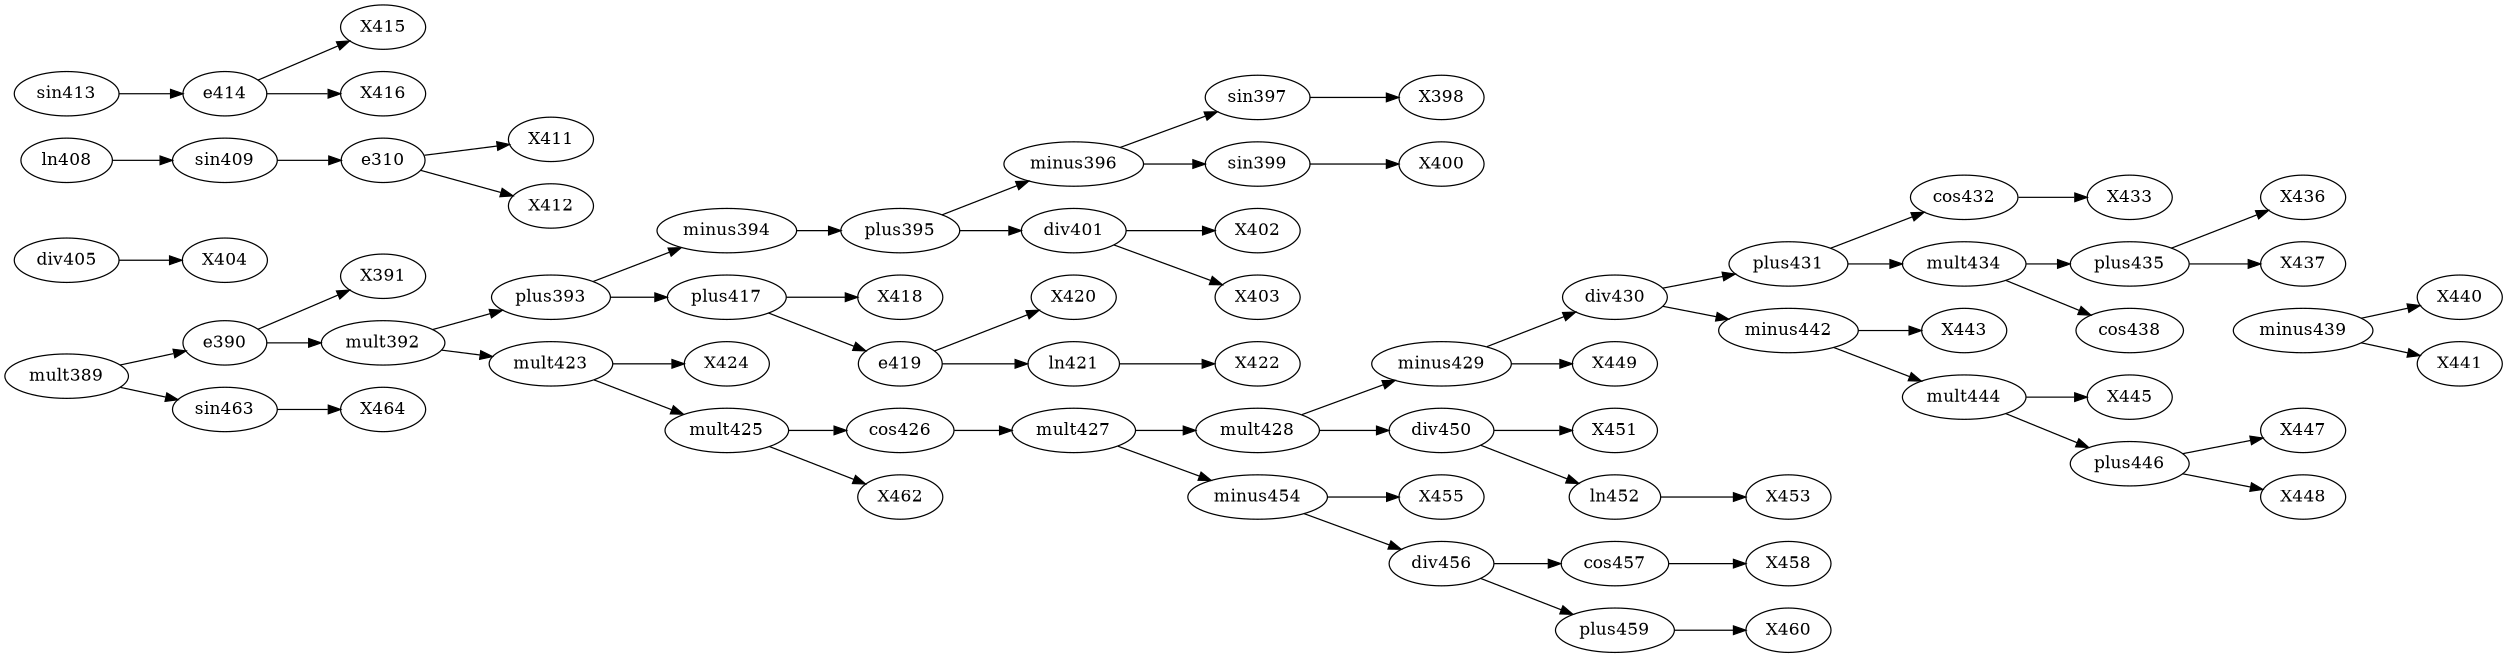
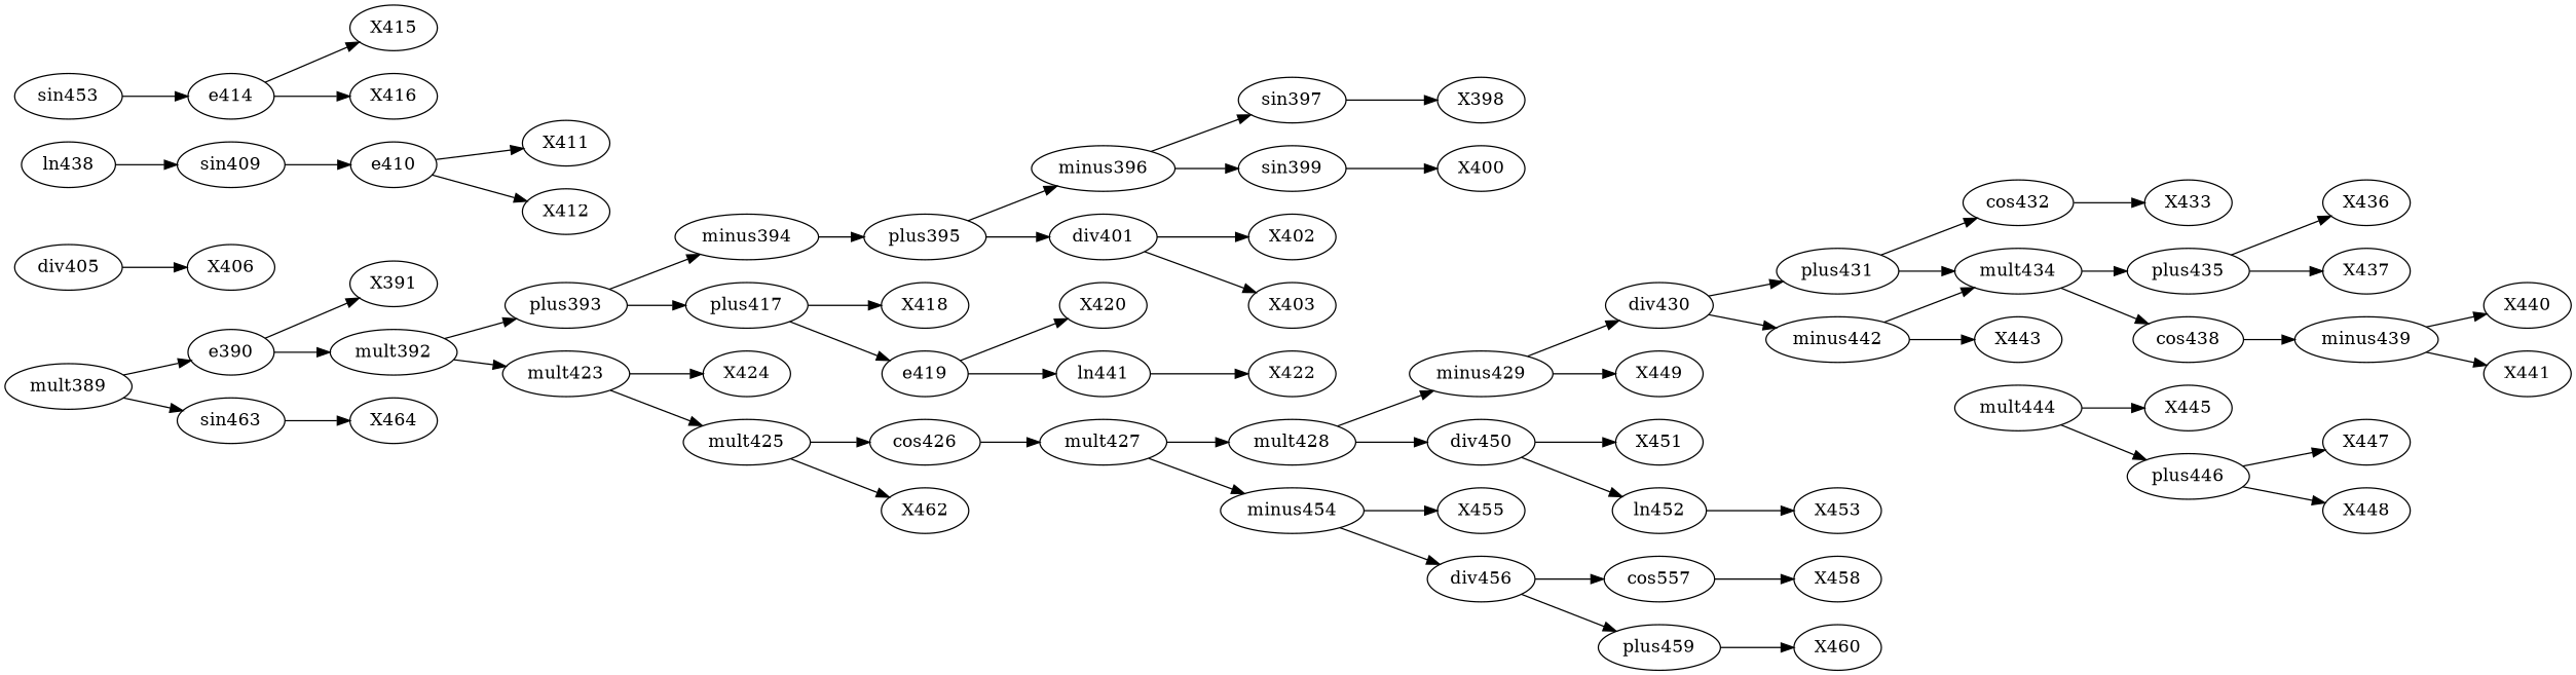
  digraph {
    rankdir=LR
    e390
    X391
    mult392
    plus393
    mult423
    sin397
    X398
    minus396
    sin399
    X400
    plus395
    div401
    X402
    X403
    minus394
    div405
-   X406 [label=X404]
-   e410 [label=e310]
+   X406
+   e410
    X411
    X412
    sin409
-   ln408
-   sin413
+   ln408 [label=ln438]
+   sin413 [label=sin453]
    e414
    X415
    X416
    plus417
    X418
    e419
    X420
-   ln421
+   ln421 [label=ln441]
    X422
    X424
    mult425
    cos426
    X462
    cos432
    X433
    plus431
    mult434
    plus435
    cos438
    X436
    X437
    minus439
    X440
    X441
    div430
    minus442
    X443
    mult444
    X445
    plus446
    X447
    X448
    minus429
    X449
    mult428
    div450
    X451
    ln452
    X453
    mult427
    minus454
    X455
    div456
-   cos457
+   cos457 [label=cos557]
    plus459
    X458
    X460
    mult389
    sin463
    X464
    e390 -> X391
    e390 -> mult392
    mult392 -> plus393
    mult392 -> mult423
    plus393 -> minus394
    plus393 -> plus417
    mult423 -> X424
    mult423 -> mult425
    sin397 -> X398
    minus396 -> sin397
    minus396 -> sin399
    sin399 -> X400
    plus395 -> minus396
    plus395 -> div401
    div401 -> X402
    div401 -> X403
    minus394 -> plus395
    div405 -> X406
    e410 -> X411
    e410 -> X412
    sin409 -> e410
    ln408 -> sin409
    sin413 -> e414
    e414 -> X415
    e414 -> X416
    plus417 -> X418
    plus417 -> e419
    e419 -> X420
    e419 -> ln421
    ln421 -> X422
    mult425 -> cos426
    mult425 -> X462
    cos426 -> mult427
    cos432 -> X433
    plus431 -> cos432
    plus431 -> mult434
    mult434 -> plus435
    mult434 -> cos438
    plus435 -> X436
    plus435 -> X437
+   cos438 -> minus439
    minus439 -> X440
    minus439 -> X441
    div430 -> plus431
    div430 -> minus442
    minus442 -> X443
-   minus442 -> mult444
+   minus442 -> mult434
    mult444 -> X445
    mult444 -> plus446
    plus446 -> X447
    plus446 -> X448
    minus429 -> div430
    minus429 -> X449
    mult428 -> minus429
    mult428 -> div450
    div450 -> X451
    div450 -> ln452
    ln452 -> X453
    mult427 -> mult428
    mult427 -> minus454
    minus454 -> X455
    minus454 -> div456
    div456 -> cos457
    div456 -> plus459
    cos457 -> X458
    plus459 -> X460
    mult389 -> e390
    mult389 -> sin463
    sin463 -> X464
  }
